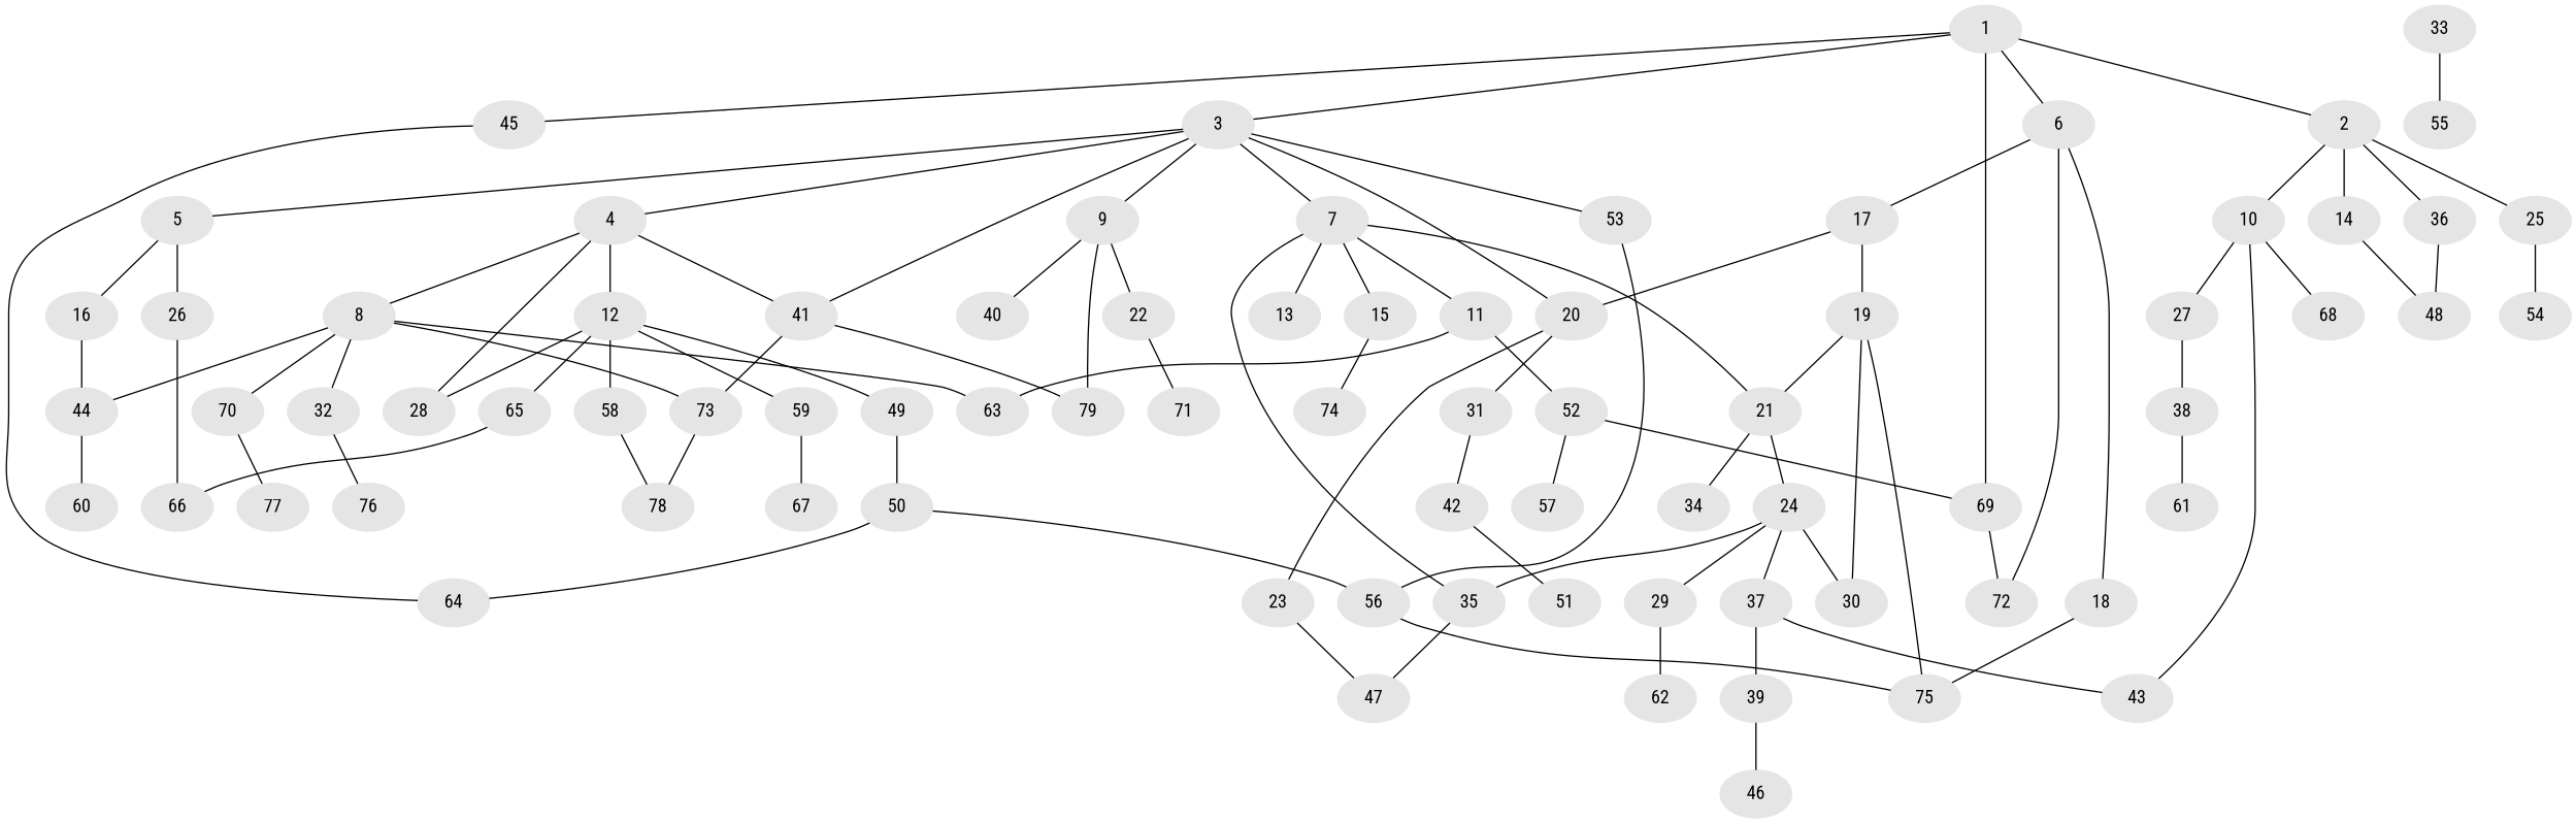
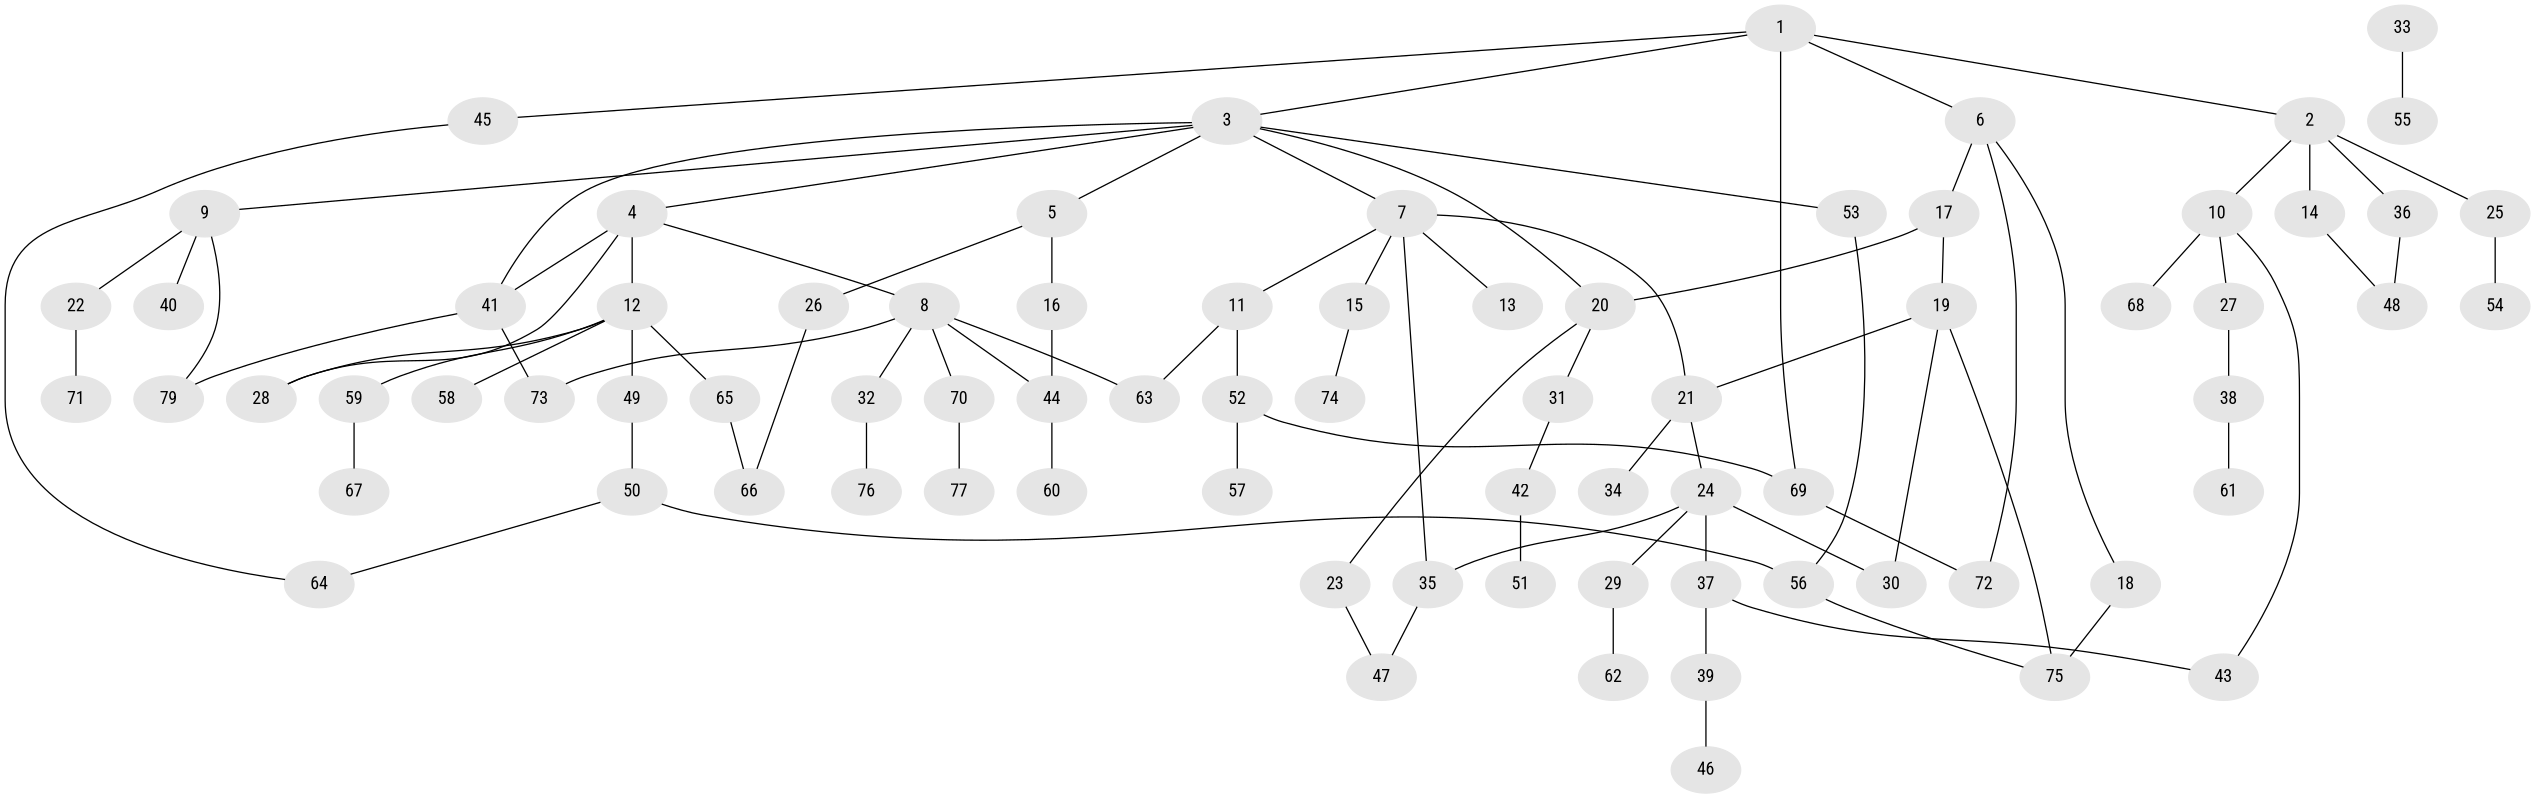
  graph {
    fontname="Roboto Condensed"
    node [color=gray90 fontname="Roboto Condensed" style=filled]
    edge [fontname="Roboto Condensed"]
    1
    2
    3
    6
    45
    69
    10
    14
    25
    36
    4
    5
    7
    9
    20
    41
    53
    17
    18
    72
    64
    27
    43
    68
    48
    54
    8
    12
    28
    16
    26
    11
    13
    15
    21
    35
    22
    40
    79
    23
    31
    73
    56
    32
    44
    63
    70
    49
    58
    59
    65
    66
    19
    75
    52
    74
    24
    34
    47
    76
    60
    77
-   78
    71
    38
    57
    50
    67
    30
    42
    29
    37
    62
    39
    33
    55
    61
    51
    46
    1 -- 2
    1 -- 3
    1 -- 6
    1 -- 45
    1 -- 69
    2 -- 10
    2 -- 14
    2 -- 25
    2 -- 36
    3 -- 4
    3 -- 5
    3 -- 7
    3 -- 9
    3 -- 20
    3 -- 41
    3 -- 53
    6 -- 17
    6 -- 18
    6 -- 72
    45 -- 64
    69 -- 72
    10 -- 27
    10 -- 43
    10 -- 68
    14 -- 48
    25 -- 54
    36 -- 48
    4 -- 41
    4 -- 8
    4 -- 12
    4 -- 28
    5 -- 16
    5 -- 26
    7 -- 11
    7 -- 13
    7 -- 15
    7 -- 21
    7 -- 35
    9 -- 22
    9 -- 40
    9 -- 79
    20 -- 23
    20 -- 31
    41 -- 79
    41 -- 73
    53 -- 56
    17 -- 20
    17 -- 19
    18 -- 75
    27 -- 38
    8 -- 73
    8 -- 32
    8 -- 44
    8 -- 63
    8 -- 70
    12 -- 28
    12 -- 49
    12 -- 58
    12 -- 59
    12 -- 65
    16 -- 44
    26 -- 66
    11 -- 63
    11 -- 52
    15 -- 74
    21 -- 24
    21 -- 34
    35 -- 47
    22 -- 71
    23 -- 47
    31 -- 42
-   73 -- 78
    56 -- 75
    32 -- 76
    44 -- 60
    70 -- 77
    49 -- 50
-   58 -- 78
    59 -- 67
    65 -- 66
    19 -- 21
    19 -- 75
    19 -- 30
    52 -- 69
    52 -- 57
    24 -- 35
    24 -- 30
    24 -- 29
    24 -- 37
    38 -- 61
    50 -- 64
    50 -- 56
    42 -- 51
    29 -- 62
    37 -- 43
    37 -- 39
    39 -- 46
    33 -- 55
  }
